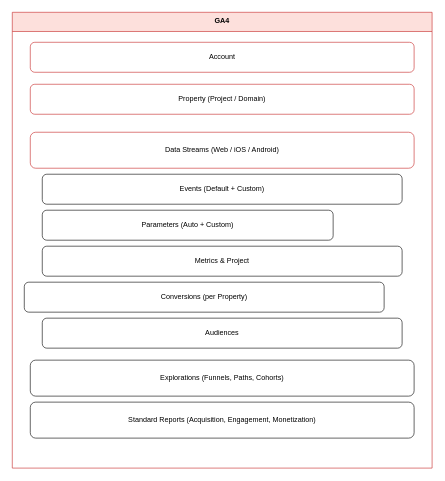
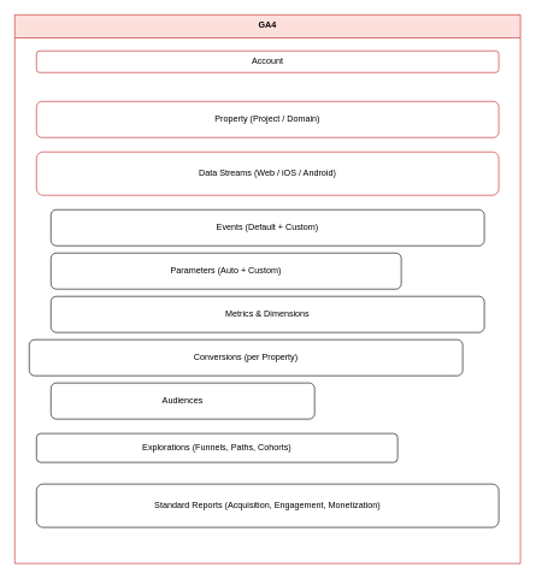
  <mxCell id="0" />
  <mxCell id="1" parent="0" />
  <mxCell id="2" value="GA4" style="swimlane;fontStyle=1;align=center;verticalAlign=top;startSize=32;fillColor=#fde0dc;strokeColor=#c62828;" vertex="1" parent="1"><mxGeometry x="20" y="20" width="700" height="760" as="geometry" /></mxCell>
- <mxCell id="3" value="Account" style="rounded=1;whiteSpace=wrap;html=1;fillColor=#fff;strokeColor=#c62828;" vertex="1" parent="2"><mxGeometry x="30" y="50" width="640" height="50" as="geometry" /></mxCell>
+ <mxCell id="3" value="Account" style="rounded=1;whiteSpace=wrap;html=1;fillColor=#fff;strokeColor=#c62828;" vertex="1" parent="2"><mxGeometry x="30" y="50" width="640" height="30" as="geometry" /></mxCell>
  <mxCell id="4" value="Property (Project / Domain)" style="rounded=1;whiteSpace=wrap;html=1;fillColor=#fff;strokeColor=#c62828;" vertex="1" parent="2"><mxGeometry x="30" y="120" width="640" height="50" as="geometry" /></mxCell>
- <mxCell id="5" value="Data Streams (Web / iOS / Android)" style="rounded=1;whiteSpace=wrap;html=1;fillColor=#fff;strokeColor=#c62828;" vertex="1" parent="2"><mxGeometry x="30" y="200" width="640" height="60" as="geometry" /></mxCell>
+ <mxCell id="5" value="Data Streams (Web / iOS / Android)" style="rounded=1;whiteSpace=wrap;html=1;fillColor=#fff;strokeColor=#c62828;" vertex="1" parent="2"><mxGeometry x="30" y="190" width="640" height="60" as="geometry" /></mxCell>
  <mxCell id="6" value="Events (Default + Custom)" style="rounded=1;whiteSpace=wrap;html=1;fillColor=#fff;" vertex="1" parent="2"><mxGeometry x="50" y="270" width="600" height="50" as="geometry" /></mxCell>
  <mxCell id="7" value="Parameters (Auto + Custom)" style="rounded=1;whiteSpace=wrap;html=1;fillColor=#fff;" vertex="1" parent="2"><mxGeometry x="50" y="330" width="485" height="50" as="geometry" /></mxCell>
- <mxCell id="8" value="Metrics &amp; Project" style="rounded=1;whiteSpace=wrap;html=1;fillColor=#fff;" vertex="1" parent="2"><mxGeometry x="50" y="390" width="600" height="50" as="geometry" /></mxCell>
+ <mxCell id="8" value="Metrics &amp; Dimensions" style="rounded=1;whiteSpace=wrap;html=1;fillColor=#fff;" vertex="1" parent="2"><mxGeometry x="50" y="390" width="600" height="50" as="geometry" /></mxCell>
  <mxCell id="9" value="Conversions (per Property)" style="rounded=1;whiteSpace=wrap;html=1;fillColor=#fff;" vertex="1" parent="2"><mxGeometry x="20" y="450" width="600" height="50" as="geometry" /></mxCell>
- <mxCell id="10" value="Audiences" style="rounded=1;whiteSpace=wrap;html=1;fillColor=#fff;" vertex="1" parent="2"><mxGeometry x="50" y="510" width="600" height="50" as="geometry" /></mxCell>
- <mxCell id="11" value="Explorations (Funnels, Paths, Cohorts)" style="rounded=1;whiteSpace=wrap;html=1;fillColor=#fff;" vertex="1" parent="2"><mxGeometry x="30" y="580" width="640" height="60" as="geometry" /></mxCell>
+ <mxCell id="10" value="Audiences" style="rounded=1;whiteSpace=wrap;html=1;fillColor=#fff;" vertex="1" parent="2"><mxGeometry x="50" y="510" width="365" height="50" as="geometry" /></mxCell>
+ <mxCell id="11" value="Explorations (Funnels, Paths, Cohorts)" style="rounded=1;whiteSpace=wrap;html=1;fillColor=#fff;" vertex="1" parent="2"><mxGeometry x="30" y="580" width="500" height="40" as="geometry" /></mxCell>
  <mxCell id="12" value="Standard Reports (Acquisition, Engagement, Monetization)" style="rounded=1;whiteSpace=wrap;html=1;fillColor=#fff;" vertex="1" parent="2"><mxGeometry x="30" y="650" width="640" height="60" as="geometry" /></mxCell>
